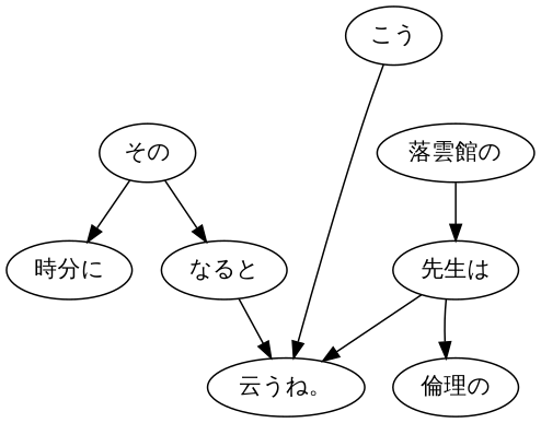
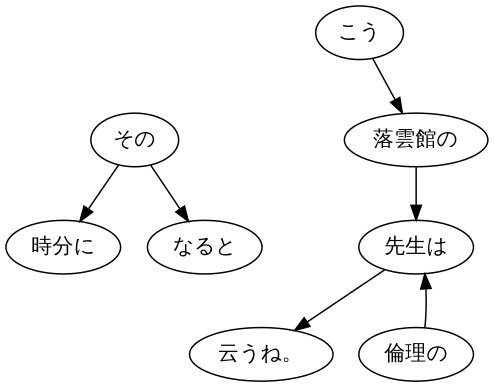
  digraph {
    fontname=Nunito
    node [fontname=Nunito]
    edge [fontname=Nunito]
    n1 [label="その"]
    n2 [label="時分に"]
    n3 [label="なると"]
    n4 [label="云うね。"]
    n5 [label="落雲館の"]
    n6 [label="先生は"]
    n7 [label="倫理の"]
    n8 [label="こう"]
    n1 -> n2
    n1 -> n3
-   n3 -> n4
    n5 -> n6
    n6 -> n4
-   n6 -> n7
-   n8 -> n4
+   n7 -> n6
+   n8 -> n5
  }
